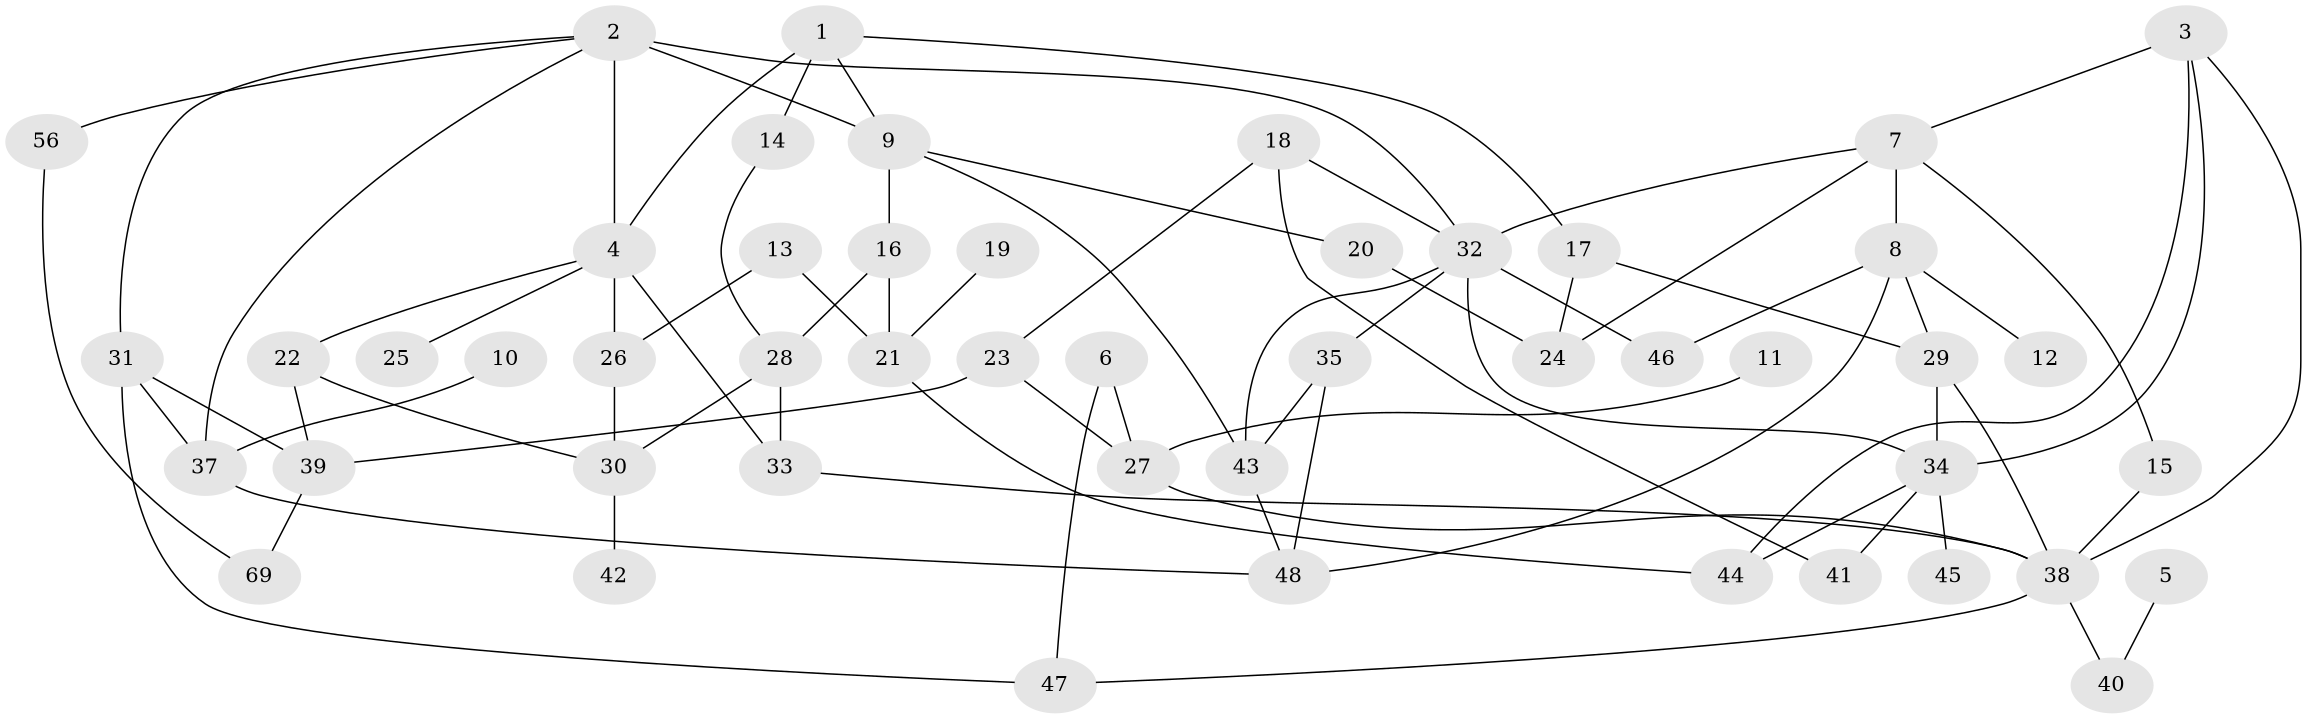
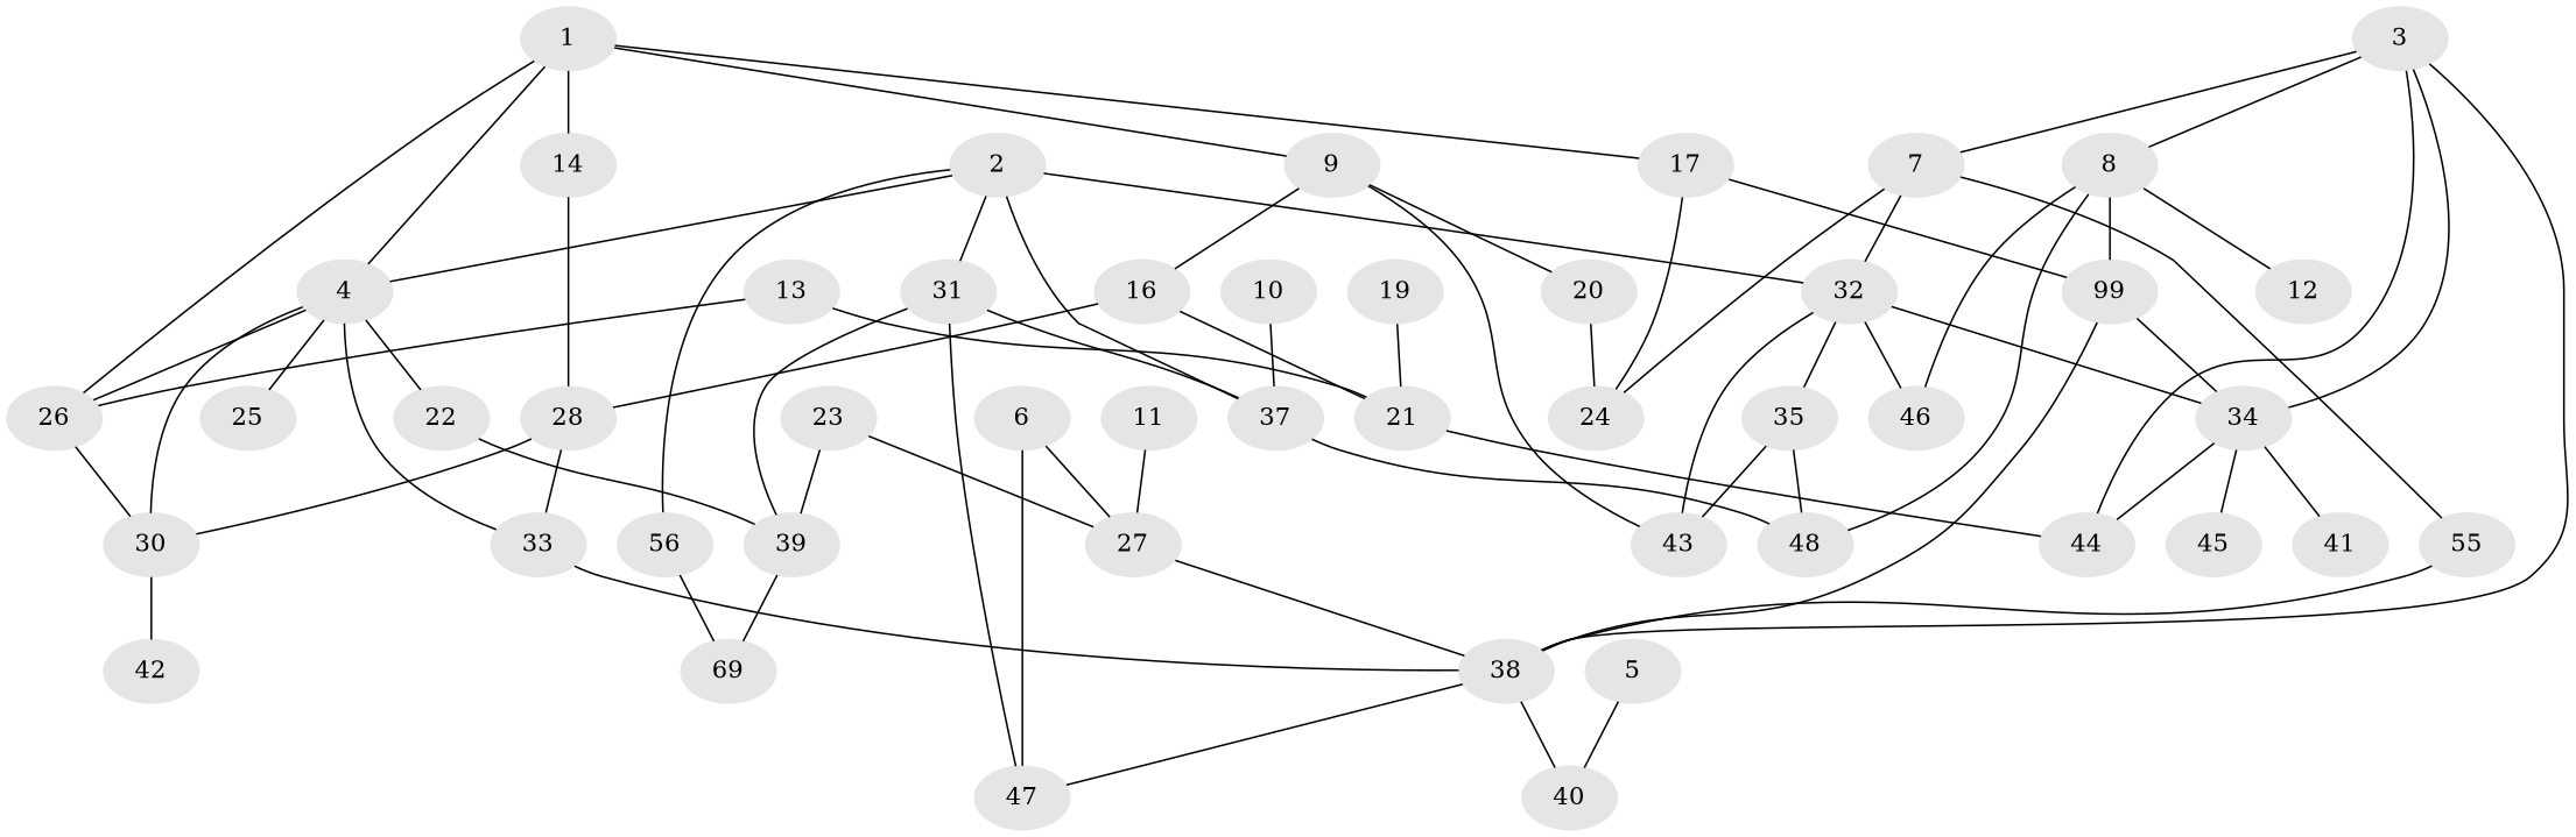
  graph {
    node [color=gray90 style=filled]
    edge [weight=1.0]
    1
    4
    9
    14
    17
    26
    22
    25
    33
    16
    20
    43
    28
    24
-   29
+   29 [label=99]
    30
    2
    31
    32
    n20 [label=56]
    37
    47
    39
    34
    46
    35
    n27 [label=69]
    48
    3
    7
    8
    38
    44
-   15
+   15 [label=55]
    12
    41
    45
    40
    5
    6
    27
    21
    10
    11
    13
-   18
    23
    19
    42
    1 -- 4
    1 -- 9
    1 -- 14
    1 -- 17
+   1 -- 26
    4 -- 26
    4 -- 22
    4 -- 25
    4 -- 33
    9 -- 16
    9 -- 20
    9 -- 43
    14 -- 28
    17 -- 24
    17 -- 29
    26 -- 30
-   22 -- 30
+   4 -- 30
    22 -- 39
    33 -- 38
    16 -- 28
    16 -- 21
    20 -- 24
-   43 -- 48
    28 -- 33
    28 -- 30
    29 -- 34
    29 -- 38
    30 -- 42
    2 -- 4
-   2 -- 9
    2 -- 31
    2 -- 32 [weight=2.0]
    2 -- n20
    2 -- 37
    31 -- 37 [weight=2.0]
    31 -- 47
    31 -- 39
    32 -- 43
    32 -- 34
    32 -- 46
    32 -- 35
    n20 -- n27
    37 -- 48
    39 -- n27
    34 -- 44
    34 -- 41
    34 -- 45
    35 -- 43
    35 -- 48
    3 -- 34
    3 -- 7
-   7 -- 8
+   3 -- 8
    3 -- 38
    3 -- 44
    7 -- 24
    7 -- 32
    7 -- 15
    8 -- 29
    8 -- 46
    8 -- 48
    8 -- 12
    38 -- 47
    38 -- 40
    15 -- 38
    5 -- 40
    6 -- 47
    6 -- 27
    27 -- 38
    21 -- 44
    10 -- 37
    11 -- 27
    13 -- 26
    13 -- 21
-   18 -- 32
-   18 -- 41
-   18 -- 23
    23 -- 39
    23 -- 27
    19 -- 21
  }
